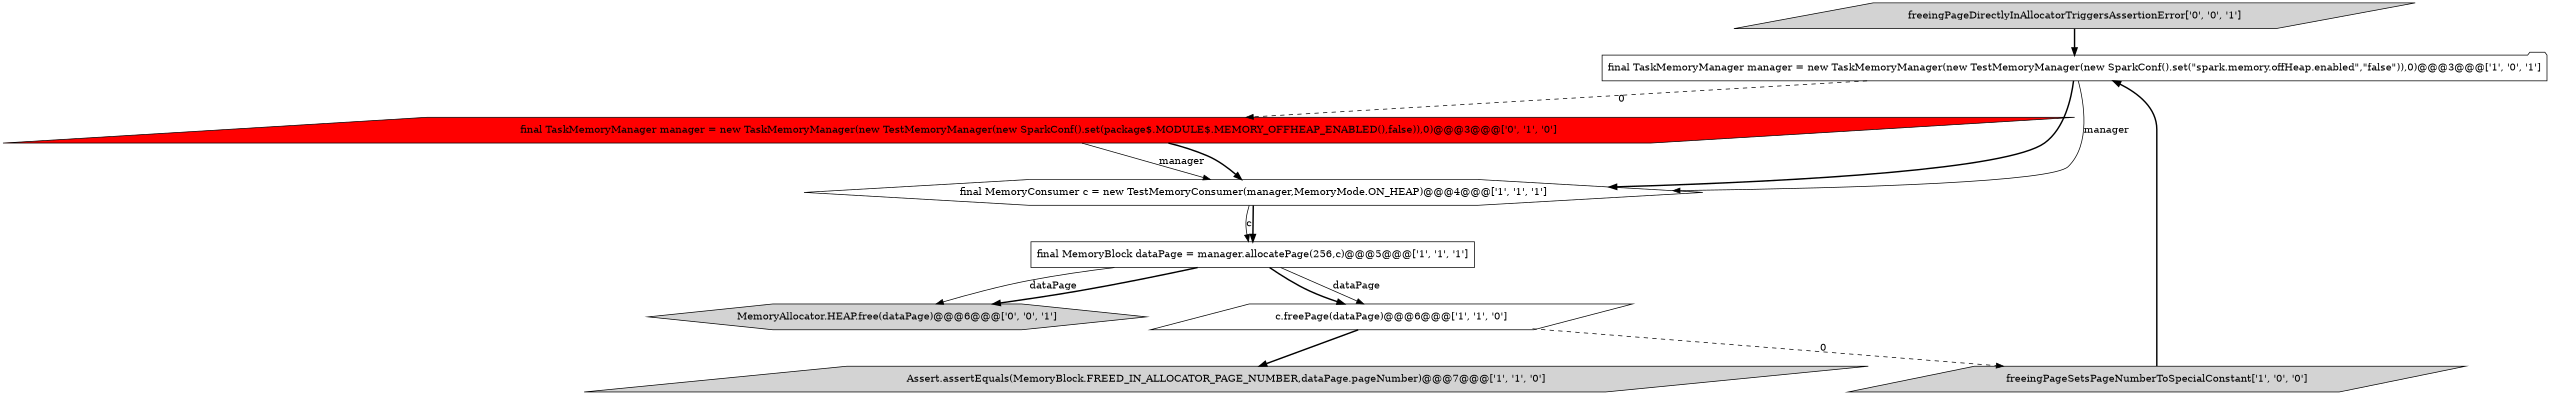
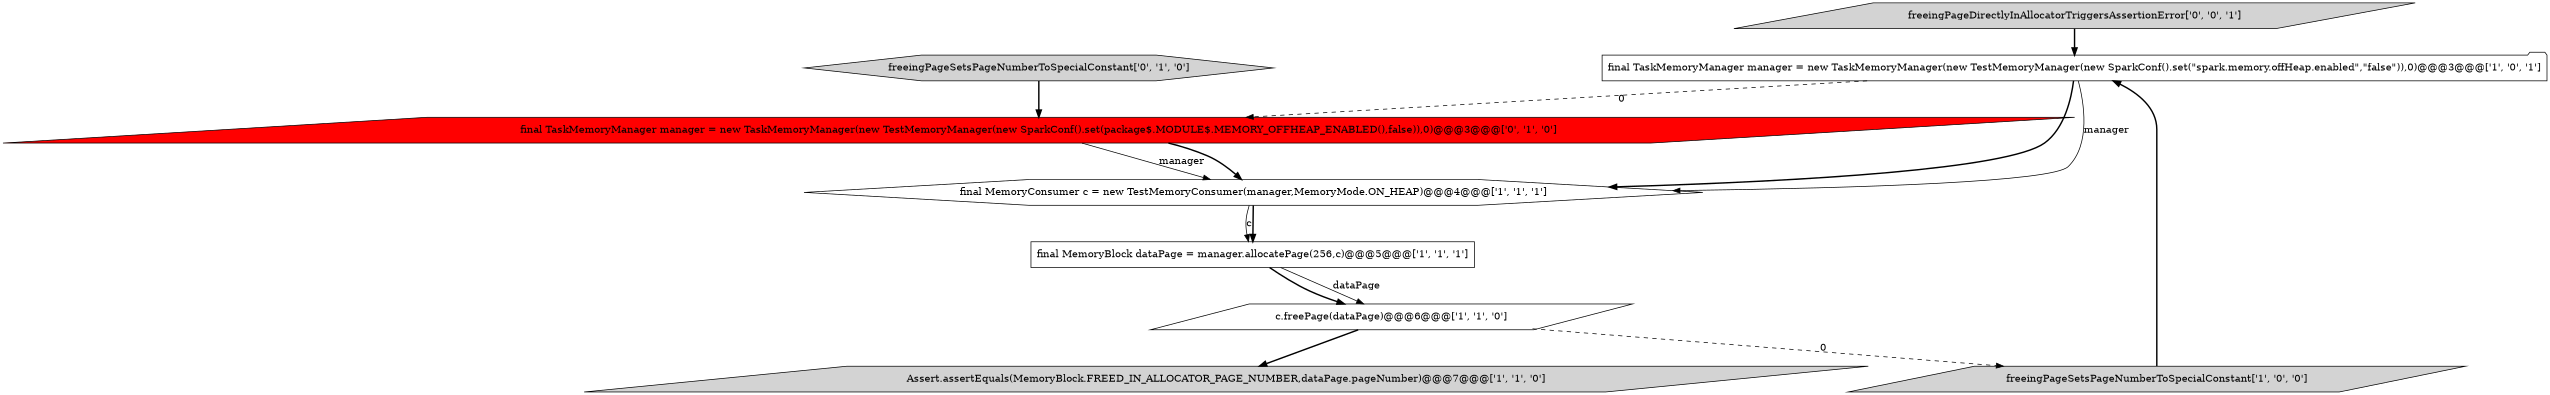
  digraph {
    node [fillcolor=lightgray shape=parallelogram style=filled]
    edge [style=bold]
    n1 [fillcolor=white label="final TaskMemoryManager manager = new TaskMemoryManager(new TestMemoryManager(new SparkConf().set(\"spark.memory.offHeap.enabled\",\"false\")),0)@@@3@@@['1', '0', '1']" shape=folder]
    n2 [fillcolor=red label="final TaskMemoryManager manager = new TaskMemoryManager(new TestMemoryManager(new SparkConf().set(package$.MODULE$.MEMORY_OFFHEAP_ENABLED(),false)),0)@@@3@@@['0', '1', '0']"]
    n3 [fillcolor=white label="final MemoryConsumer c = new TestMemoryConsumer(manager,MemoryMode.ON_HEAP)@@@4@@@['1', '1', '1']" shape=hexagon]
    n4 [fillcolor=white label="final MemoryBlock dataPage = manager.allocatePage(256,c)@@@5@@@['1', '1', '1']" shape=box]
    n5 [label="freeingPageSetsPageNumberToSpecialConstant['1', '0', '0']"]
-   n6 [label="MemoryAllocator.HEAP.free(dataPage)@@@6@@@['0', '0', '1']" shape=hexagon]
    n7 [label="freeingPageDirectlyInAllocatorTriggersAssertionError['0', '0', '1']"]
    n8 [label="Assert.assertEquals(MemoryBlock.FREED_IN_ALLOCATOR_PAGE_NUMBER,dataPage.pageNumber)@@@7@@@['1', '1', '0']"]
    n9 [fillcolor=white label="c.freePage(dataPage)@@@6@@@['1', '1', '0']"]
+   n10 [label="freeingPageSetsPageNumberToSpecialConstant['0', '1', '0']" shape=hexagon]
    n1 -> n2 [label=0 style=dashed]
    n1 -> n3 [label=manager style=solid]
    n1 -> n3
    n2 -> n3 [label=manager style=solid]
    n2 -> n3
    n3 -> n4
    n3 -> n4 [label=c style=solid]
-   n4 -> n6 [label=dataPage style=solid]
-   n4 -> n6
    n4 -> n9
    n4 -> n9 [label=dataPage style=solid]
    n5 -> n1
    n7 -> n1
    n9 -> n5 [label=0 style=dashed]
    n9 -> n8
+   n10 -> n2
  }
